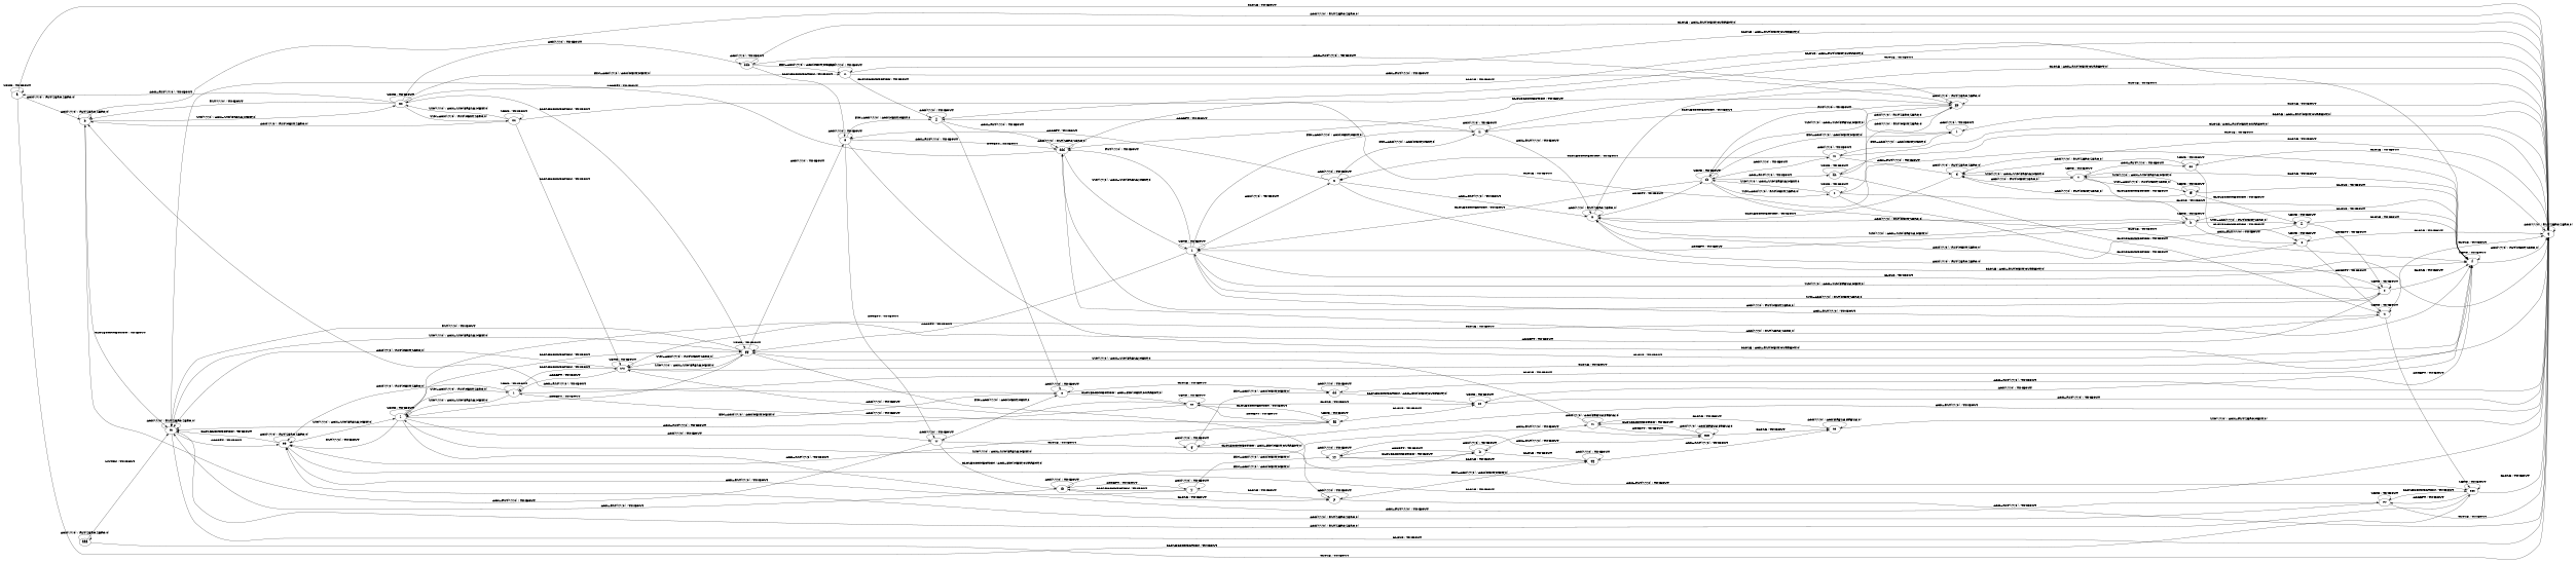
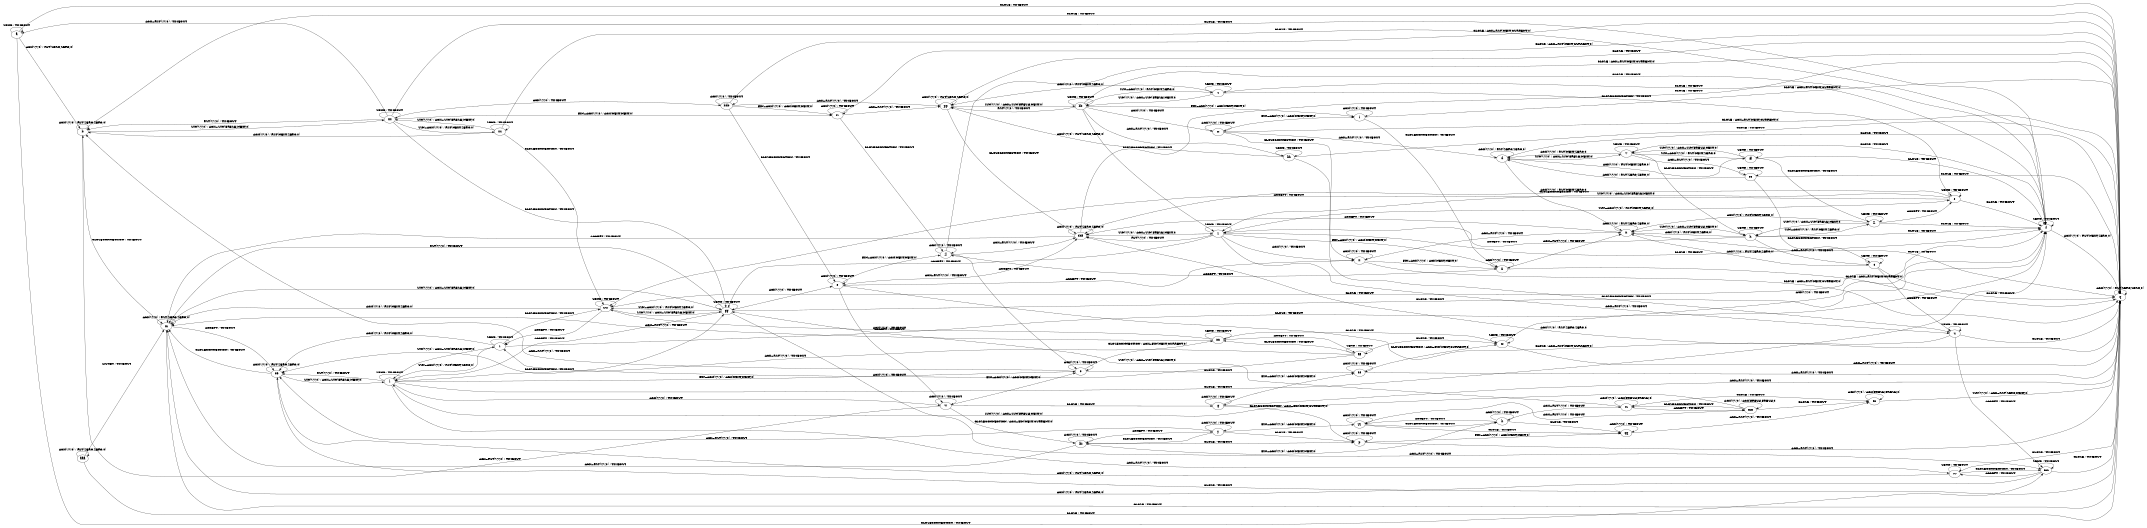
  digraph {
    "Incoming time"=11.608948230743408
    "Outgoing time"=15.975616931915283
    Output="{'States': 56, 'Transitions': 716, 'Filename': '../results/tcp/TCP_FreeBSD_Server-TCP_FreeBSD_Server-yices-3.dot'}"
    Reference="{'States': 56, 'Transitions': 716, 'Filename': '../subjects/tcp/TCP_FreeBSD_Server.dot'}"
    Solver=yices
    Updated="{'States': 56, 'Transitions': 716, 'Filename': '../subjects/tcp/TCP_FreeBSD_Server.dot'}"
    "f-measure"=1.0
    precision=1.0
    rankdir=LR
    recall=1.0
    a
    b
    q
    ccc
    m
    xx
    vv
    ee
    gg
    f
    rr
    uu
    bbb
    l
    e
    ww
    jj
    pp
    c
    n
    u
    ddd
    h
    z
    ll
    d
    v
    ff
    oo
    w
    g
    o
    kk
    p
    dd
    nn
    k
    y
    ii
    s
    x
    qq
    ss
    cc
    i
    aaa
    yy
    zz
    mm
    r
    aa
    t
    bb
    hh
    tt
    a -> a [label="SEND / TIMEOUT"]
    a -> b [label="ACK(V,V,0) / RST(ZERO,ZERO,0)"]
    a -> q [label="CLOSE / TIMEOUT"]
    a -> ccc [label="CLOSECONNECTION / TIMEOUT"]
    b -> b [label="ACK(V,V,0) / RST(ZERO,ZERO,0)"]
-   b -> q [label="ACK(V,V,0) / RST(ZERO,ZERO,0)"]
+   b -> q [label="CLOSE / TIMEOUT"]
    b -> m [label="CLOSECONNECTION / TIMEOUT"]
    b -> xx [label="SYN(V,V,0) / ACK+SYN(FRESH,NEXT,0)"]
    q -> q [label="ACK(V,V,0) / RST(ZERO,ZERO,0)"]
    ccc -> q [label="CLOSE / TIMEOUT"]
    ccc -> ccc [label="SEND / TIMEOUT"]
    ccc -> m [label="ACK(V,V,0) / RST(ZERO,ZERO,0)"]
    ccc -> vv [label="ACCEPT / TIMEOUT"]
    m -> q [label="CLOSE / TIMEOUT"]
    m -> m [label="ACK(V,V,0) / RST(ZERO,ZERO,0)"]
    m -> ee [label="ACCEPT / TIMEOUT"]
    m -> gg [label="SYN(V,V,0) / ACK+SYN(FRESH,NEXT,0)"]
    xx -> a [label="ACK+RST(V,V,0) / TIMEOUT"]
    xx -> b [label="RST(V,V,0) / TIMEOUT"]
    xx -> xx [label="SEND / TIMEOUT"]
    xx -> gg [label="CLOSECONNECTION / TIMEOUT"]
    xx -> f [label="CLOSE / TIMEOUT"]
    xx -> rr [label="FIN+ACK(V,V,0) / ACK(NEXT,NEXT,0)"]
    xx -> uu [label="SYN+ACK(V,V,0) / RST(NEXT,ZERO,0)"]
    xx -> bbb [label="ACK(V,V,0) / TIMEOUT"]
    vv -> q [label="CLOSE / TIMEOUT"]
    vv -> ccc [label="CLOSECONNECTION / TIMEOUT"]
    vv -> vv [label="SEND / TIMEOUT"]
    vv -> ee [label="ACK(V,V,0) / RST(ZERO,ZERO,0)"]
    ee -> q [label="CLOSE / TIMEOUT"]
    ee -> m [label="CLOSECONNECTION / TIMEOUT"]
    ee -> ee [label="ACK(V,V,0) / RST(ZERO,ZERO,0)"]
    ee -> l [label="SYN(V,V,0) / ACK+SYN(FRESH,NEXT,0)"]
    gg -> ccc [label="ACK+RST(V,V,0) / TIMEOUT"]
    gg -> m [label="RST(V,V,0) / TIMEOUT"]
    gg -> gg [label="SEND / TIMEOUT"]
    gg -> f [label="CLOSE / TIMEOUT"]
    gg -> l [label="ACCEPT / TIMEOUT"]
    gg -> e [label="ACK(V,V,0) / TIMEOUT"]
    gg -> ww [label="SYN+ACK(V,V,0) / RST(NEXT,ZERO,0)"]
    f -> q [label="ACK(V,V,0) / RST(NEXT,ZERO,0)"]
    f -> f [label="SEND / TIMEOUT"]
    rr -> q [label="CLOSE / ACK+RST(NEXT,CURRENT,0)"]
    rr -> rr [label="ACK(V,V,0) / TIMEOUT"]
    rr -> jj [label="CLOSECONNECTION / TIMEOUT"]
    rr -> pp [label="ACK+RST(V,V,0) / TIMEOUT"]
    uu -> b [label="ACK(V,V,0) / RST(NEXT,ZERO,0)"]
    uu -> xx [label="SYN(V,V,0) / ACK+SYN(FRESH,NEXT,0)"]
    uu -> f [label="CLOSE / TIMEOUT"]
    uu -> uu [label="SEND / TIMEOUT"]
    uu -> ww [label="CLOSECONNECTION / TIMEOUT"]
    bbb -> q [label="CLOSE / ACK+RST(NEXT,CURRENT,0)"]
    bbb -> rr [label="FIN+ACK(V,V,0) / ACK(NEXT,NEXT,0)"]
    bbb -> bbb [label="ACK(V,V,0) / TIMEOUT"]
    bbb -> e [label="CLOSECONNECTION / TIMEOUT"]
    bbb -> pp [label="ACK+RST(V,V,0) / TIMEOUT"]
    l -> vv [label="ACK+RST(V,V,0) / TIMEOUT"]
    l -> ee [label="RST(V,V,0) / TIMEOUT"]
    l -> gg [label="CLOSECONNECTION / TIMEOUT"]
    l -> f [label="CLOSE / TIMEOUT"]
    l -> l [label="SEND / TIMEOUT"]
    l -> w [label="ACK(V,V,0) / TIMEOUT"]
    l -> o [label="FIN+ACK(V,V,0) / ACK(NEXT,NEXT,0)"]
    l -> r [label="SYN+ACK(V,V,0) / RST(NEXT,ZERO,0)"]
    e -> q [label="CLOSE / ACK+RST(NEXT,CURRENT,0)"]
    e -> e [label="ACK(V,V,0) / TIMEOUT"]
    e -> jj [label="FIN+ACK(V,V,0) / ACK(NEXT,NEXT,0)"]
    e -> ddd [label="ACK+RST(V,V,0) / TIMEOUT"]
    e -> w [label="ACCEPT / TIMEOUT"]
    ww -> m [label="ACK(V,V,0) / RST(NEXT,ZERO,0)"]
    ww -> gg [label="SYN(V,V,0) / ACK+SYN(FRESH,NEXT,0)"]
    ww -> f [label="CLOSE / TIMEOUT"]
    ww -> ww [label="SEND / TIMEOUT"]
    ww -> r [label="ACCEPT / TIMEOUT"]
    jj -> q [label="CLOSE / ACK+RST(NEXT,CURRENT,0)"]
    jj -> jj [label="ACK(V,V,0) / TIMEOUT"]
    jj -> ddd [label="ACK+RST(V,V,0) / TIMEOUT"]
    jj -> o [label="ACCEPT / TIMEOUT"]
    pp -> q [label="CLOSE / TIMEOUT"]
    pp -> pp [label="ACK(V,V,0) / RST(ZERO,ZERO,0)"]
    pp -> ddd [label="CLOSECONNECTION / TIMEOUT"]
    pp -> bb [label="SYN(V,V,0) / ACK+SYN(FRESH,NEXT,0)"]
    c -> q [label="CLOSE / TIMEOUT"]
    c -> c [label="SEND / TIMEOUT"]
    c -> n [label="ACK(V,V,0) / RST(ZERO,ZERO,0)"]
    c -> u [label="ACCEPT / TIMEOUT"]
    n -> q [label="CLOSE / TIMEOUT"]
    n -> n [label="ACK(V,V,0) / RST(ZERO,ZERO,0)"]
-   n -> bb [label="ACCEPT / TIMEOUT"]
+   n -> ddd [label="ACCEPT / TIMEOUT"]
    n -> h [label="SYN(V,V,0) / ACK+SYN(FRESH,NEXT,0)"]
    u -> q [label="CLOSE / TIMEOUT"]
    u -> ccc [label="ACCEPT / TIMEOUT"]
    u -> u [label="SEND / TIMEOUT"]
    u -> ddd [label="ACK(V,V,0) / RST(ZERO,ZERO,0)"]
    ddd -> q [label="CLOSE / TIMEOUT"]
    ddd -> m [label="ACCEPT / TIMEOUT"]
    ddd -> ddd [label="ACK(V,V,0) / RST(ZERO,ZERO,0)"]
    ddd -> z [label="SYN(V,V,0) / ACK+SYN(FRESH,NEXT,0)"]
    h -> f [label="CLOSE / TIMEOUT"]
    h -> c [label="ACK+RST(V,V,0) / TIMEOUT"]
    h -> n [label="ACK(V,V,0) / RST(NEXT,ZERO,0)"]
    h -> h [label="SEND / TIMEOUT"]
    h -> z [label="ACCEPT / TIMEOUT"]
    h -> ll [label="SYN+ACK(V,V,0) / RST(NEXT,ZERO,0)"]
    z -> gg [label="ACCEPT / TIMEOUT"]
    z -> f [label="CLOSE / TIMEOUT"]
    z -> u [label="ACK+RST(V,V,0) / TIMEOUT"]
    z -> ddd [label="RST(V,V,0) / TIMEOUT"]
    z -> z [label="SEND / TIMEOUT"]
    z -> ii [label="FIN+ACK(V,V,0) / ACK(NEXT,NEXT,0)"]
    z -> s [label="SYN+ACK(V,V,0) / RST(NEXT,ZERO,0)"]
    z -> x [label="ACK(V,V,0) / TIMEOUT"]
    ll -> f [label="CLOSE / TIMEOUT"]
    ll -> n [label="ACK(V,V,0) / RST(NEXT,ZERO,0)"]
+   ll -> h [label="SYN(V,V,0) / ACK+SYN(FRESH,NEXT,0)"]
    ll -> ll [label="SEND / TIMEOUT"]
    ll -> s [label="ACCEPT / TIMEOUT"]
    d -> q [label="CLOSE / TIMEOUT"]
    d -> n [label="CLOSECONNECTION / TIMEOUT"]
    d -> d [label="ACK(V,V,0) / RST(ZERO,ZERO,0)"]
    d -> v [label="SYN(V,V,0) / ACK+SYN(FRESH,NEXT,0)"]
    v -> f [label="CLOSE / TIMEOUT"]
    v -> h [label="CLOSECONNECTION / TIMEOUT"]
    v -> d [label="ACK(V,V,0) / RST(NEXT,ZERO,0)"]
    v -> v [label="SEND / TIMEOUT"]
    v -> ff [label="SYN+ACK(V,V,0) / RST(NEXT,ZERO,0)"]
    v -> oo [label="ACK+RST(V,V,0) / TIMEOUT"]
    ff -> f [label="CLOSE / TIMEOUT"]
    ff -> ll [label="CLOSECONNECTION / TIMEOUT"]
    ff -> d [label="ACK(V,V,0) / RST(NEXT,ZERO,0)"]
    ff -> v [label="SYN(V,V,0) / ACK+SYN(FRESH,NEXT,0)"]
    ff -> ff [label="SEND / TIMEOUT"]
    oo -> q [label="CLOSE / TIMEOUT"]
    oo -> c [label="CLOSECONNECTION / TIMEOUT"]
    oo -> d [label="ACK(V,V,0) / RST(ZERO,ZERO,0)"]
    oo -> oo [label="SEND / TIMEOUT"]
    w -> b [label="ACK+RST(V,V,0) / TIMEOUT"]
    w -> w [label="ACK(V,V,0) / TIMEOUT"]
    w -> g [label="CLOSE / TIMEOUT"]
    w -> o [label="FIN+ACK(V,V,0) / ACK(NEXT,NEXT,0)"]
    w -> kk [label="CLOSECONNECTION / ACK+FIN(NEXT,CURRENT,0)"]
    g -> q [label="ACK+RST(V,V,0) / TIMEOUT"]
    g -> g [label="ACK(V,V,0) / TIMEOUT"]
    g -> p [label="CLOSECONNECTION / ACK+FIN(NEXT,CURRENT,0)"]
    g -> dd [label="FIN+ACK(V,V,0) / ACK(NEXT,NEXT,0)"]
    o -> b [label="ACK+RST(V,V,0) / TIMEOUT"]
    o -> o [label="ACK(V,V,0) / TIMEOUT"]
    o -> dd [label="CLOSE / TIMEOUT"]
    o -> nn [label="CLOSECONNECTION / ACK+FIN(NEXT,CURRENT,0)"]
    kk -> m [label="ACK+RST(V,V,0) / TIMEOUT"]
    kk -> kk [label="ACK(V,V,0) / TIMEOUT"]
    kk -> p [label="CLOSE / TIMEOUT"]
    kk -> k [label="FIN+ACK(V,V,0) / ACK(NEXT,NEXT,0)"]
    kk -> y [label="ACCEPT / TIMEOUT"]
    p -> q [label="ACK+RST(V,V,0) / TIMEOUT"]
    p -> p [label="ACK(V,V,0) / TIMEOUT"]
    p -> qq [label="FIN+ACK(V,V,0) / ACK(NEXT,NEXT,0)"]
    dd -> q [label="ACK+RST(V,V,0) / TIMEOUT"]
    dd -> dd [label="ACK(V,V,0) / TIMEOUT"]
    dd -> ss [label="CLOSECONNECTION / ACK+FIN(NEXT,CURRENT,0)"]
    nn -> m [label="ACK+RST(V,V,0) / TIMEOUT"]
    nn -> ww [label="ACK(V,V,0) / TIMEOUT"]
    nn -> nn [label="SEND / TIMEOUT"]
    nn -> ss [label="CLOSE / TIMEOUT"]
    nn -> aa [label="ACCEPT / TIMEOUT"]
    k -> k [label="ACK(V,V,0) / TIMEOUT"]
    k -> qq [label="CLOSE / TIMEOUT"]
    k -> yy [label="ACCEPT / TIMEOUT"]
    k -> zz [label="ACK+RST(V,V,0) / TIMEOUT"]
    y -> ee [label="ACK+RST(V,V,0) / TIMEOUT"]
    y -> kk [label="CLOSECONNECTION / TIMEOUT"]
    y -> p [label="CLOSE / TIMEOUT"]
    y -> y [label="ACK(V,V,0) / TIMEOUT"]
    y -> yy [label="FIN+ACK(V,V,0) / ACK(NEXT,NEXT,0)"]
    ii -> q [label="CLOSE / ACK+RST(NEXT,CURRENT,0)"]
    ii -> jj [label="ACCEPT / TIMEOUT"]
    ii -> n [label="ACK+RST(V,V,0) / TIMEOUT"]
    ii -> ii [label="ACK(V,V,0) / TIMEOUT"]
    s -> f [label="CLOSE / TIMEOUT"]
    s -> ww [label="ACCEPT / TIMEOUT"]
    s -> ddd [label="ACK(V,V,0) / RST(NEXT,ZERO,0)"]
    s -> z [label="SYN(V,V,0) / ACK+SYN(FRESH,NEXT,0)"]
    s -> s [label="SEND / TIMEOUT"]
    x -> q [label="CLOSE / ACK+RST(NEXT,CURRENT,0)"]
    x -> e [label="ACCEPT / TIMEOUT"]
    x -> n [label="ACK+RST(V,V,0) / TIMEOUT"]
    x -> ii [label="FIN+ACK(V,V,0) / ACK(NEXT,NEXT,0)"]
    x -> x [label="ACK(V,V,0) / TIMEOUT"]
    qq -> qq [label="ACK(V,V,0) / TIMEOUT"]
    qq -> cc [label="ACK+RST(V,V,0) / TIMEOUT"]
    ss -> q [label="ACK+RST(V,V,0) / TIMEOUT"]
    ss -> f [label="ACK(V,V,0) / TIMEOUT"]
    ss -> ss [label="SEND / TIMEOUT"]
    cc -> q [label="SYN(V,V,0) / ACK+RST(ZERO,NEXT,0)"]
    cc -> cc [label="ACK(V,V,0) / ACK(FRESH,FRESH,0)"]
    i -> q [label="CLOSE / ACK+RST(NEXT,CURRENT,0)"]
    i -> ii [label="CLOSECONNECTION / TIMEOUT"]
    i -> i [label="ACK(V,V,0) / TIMEOUT"]
    aaa -> q [label="CLOSE / TIMEOUT"]
    aaa -> m [label="LISTEN / TIMEOUT"]
    aaa -> aaa [label="ACK(V,V,0) / RST(ZERO,ZERO,0)"]
    yy -> k [label="CLOSECONNECTION / TIMEOUT"]
    yy -> qq [label="CLOSE / TIMEOUT"]
    yy -> yy [label="ACK(V,V,0) / TIMEOUT"]
    yy -> mm [label="ACK+RST(V,V,0) / TIMEOUT"]
    zz -> gg [label="SYN(V,V,0) / ACK+SYN(FRESH,NEXT,0)"]
    zz -> cc [label="CLOSE / TIMEOUT"]
    zz -> zz [label="ACK(V,V,0) / ACK(FRESH,FRESH,0)"]
    zz -> mm [label="ACCEPT / TIMEOUT"]
    mm -> l [label="SYN(V,V,0) / ACK+SYN(FRESH,NEXT,0)"]
    mm -> cc [label="CLOSE / TIMEOUT"]
    mm -> zz [label="CLOSECONNECTION / TIMEOUT"]
    mm -> mm [label="ACK(V,V,0) / ACK(FRESH,FRESH,0)"]
    r -> ee [label="ACK(V,V,0) / RST(NEXT,ZERO,0)"]
    r -> f [label="CLOSE / TIMEOUT"]
    r -> l [label="SYN(V,V,0) / ACK+SYN(FRESH,NEXT,0)"]
    r -> ww [label="CLOSECONNECTION / TIMEOUT"]
    r -> r [label="SEND / TIMEOUT"]
    aa -> ee [label="ACK+RST(V,V,0) / TIMEOUT"]
    aa -> nn [label="CLOSECONNECTION / TIMEOUT"]
    aa -> ss [label="CLOSE / TIMEOUT"]
    aa -> r [label="ACK(V,V,0) / TIMEOUT"]
    aa -> aa [label="SEND / TIMEOUT"]
    t -> f [label="CLOSE / TIMEOUT"]
    t -> pp [label="ACK(V,V,0) / RST(NEXT,ZERO,0)"]
    t -> s [label="CLOSECONNECTION / TIMEOUT"]
    t -> t [label="SEND / TIMEOUT"]
    t -> bb [label="SYN(V,V,0) / ACK+SYN(FRESH,NEXT,0)"]
    bb -> f [label="CLOSE / TIMEOUT"]
    bb -> pp [label="RST(V,V,0) / TIMEOUT"]
    bb -> z [label="CLOSECONNECTION / TIMEOUT"]
    bb -> i [label="FIN+ACK(V,V,0) / ACK(NEXT,NEXT,0)"]
    bb -> t [label="SYN+ACK(V,V,0) / RST(NEXT,ZERO,0)"]
    bb -> bb [label="SEND / TIMEOUT"]
    bb -> hh [label="ACK+RST(V,V,0) / TIMEOUT"]
    bb -> tt [label="ACK(V,V,0) / TIMEOUT"]
    hh -> q [label="CLOSE / TIMEOUT"]
    hh -> pp [label="ACK(V,V,0) / RST(ZERO,ZERO,0)"]
    hh -> u [label="CLOSECONNECTION / TIMEOUT"]
    hh -> hh [label="SEND / TIMEOUT"]
    tt -> q [label="CLOSE / ACK+RST(NEXT,CURRENT,0)"]
    tt -> d [label="ACK+RST(V,V,0) / TIMEOUT"]
    tt -> x [label="CLOSECONNECTION / TIMEOUT"]
    tt -> i [label="FIN+ACK(V,V,0) / ACK(NEXT,NEXT,0)"]
    tt -> tt [label="ACK(V,V,0) / TIMEOUT"]
  }
